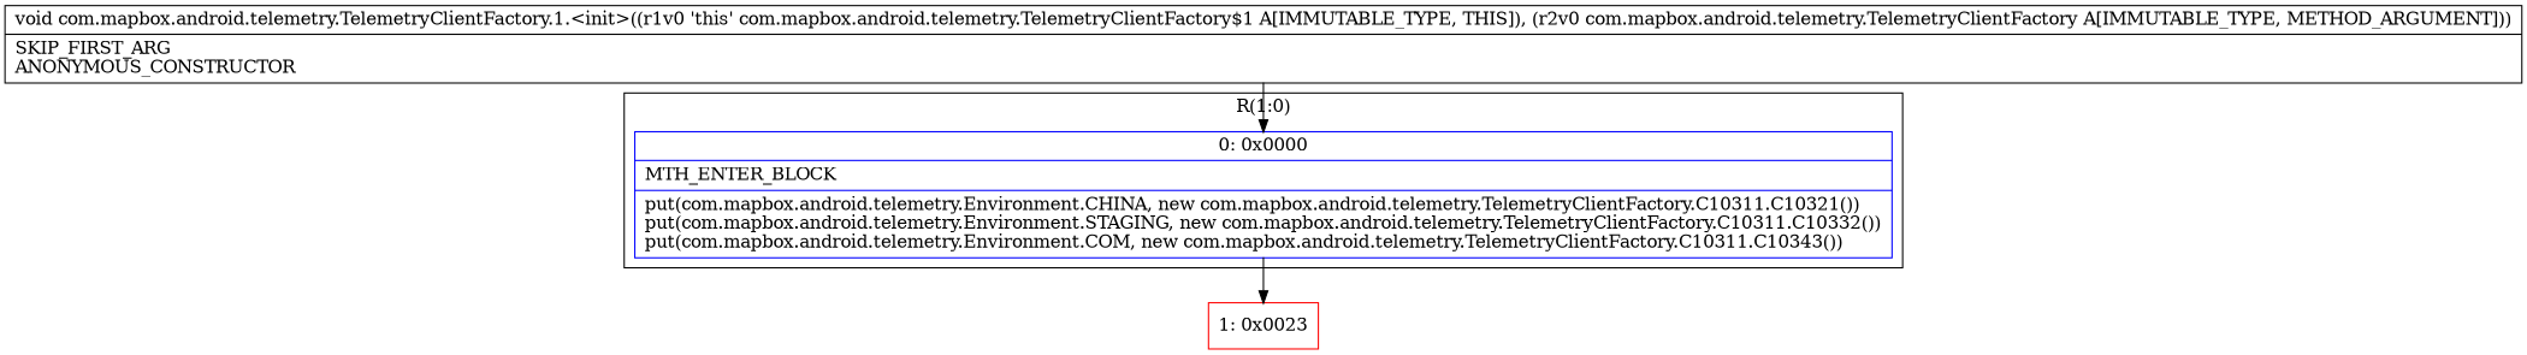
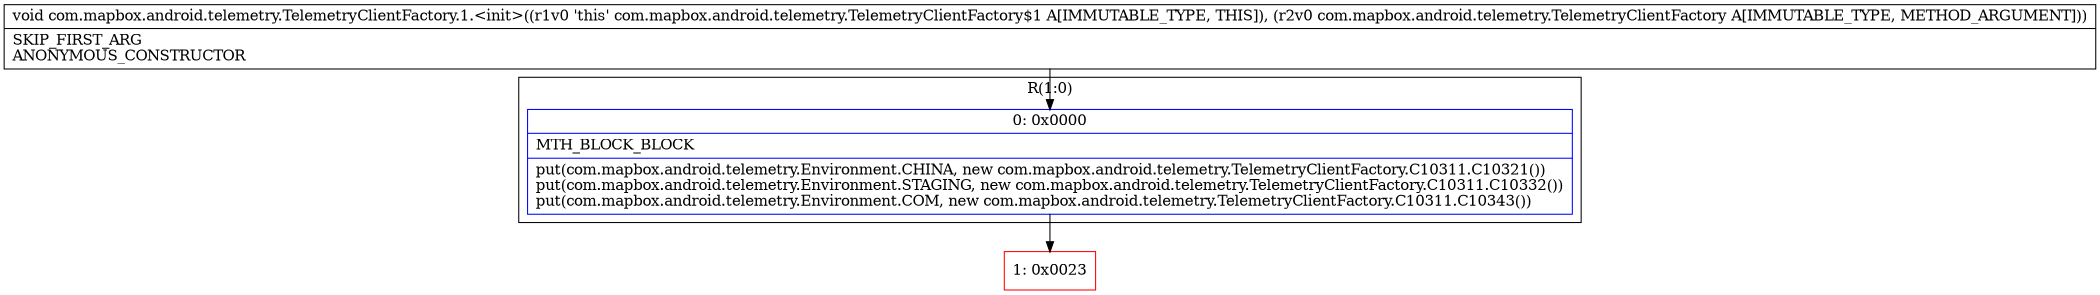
  digraph {
    node [shape=record]
-   n1 [color=blue label="{0\:\ 0x0000|MTH_ENTER_BLOCK\l|put(com.mapbox.android.telemetry.Environment.CHINA, new com.mapbox.android.telemetry.TelemetryClientFactory.C10311.C10321())\lput(com.mapbox.android.telemetry.Environment.STAGING, new com.mapbox.android.telemetry.TelemetryClientFactory.C10311.C10332())\lput(com.mapbox.android.telemetry.Environment.COM, new com.mapbox.android.telemetry.TelemetryClientFactory.C10311.C10343())\l}"]
+   n1 [color=blue label="{0\:\ 0x0000|MTH_BLOCK_BLOCK\l|put(com.mapbox.android.telemetry.Environment.CHINA, new com.mapbox.android.telemetry.TelemetryClientFactory.C10311.C10321())\lput(com.mapbox.android.telemetry.Environment.STAGING, new com.mapbox.android.telemetry.TelemetryClientFactory.C10311.C10332())\lput(com.mapbox.android.telemetry.Environment.COM, new com.mapbox.android.telemetry.TelemetryClientFactory.C10311.C10343())\l}"]
    n2 [color=red label="{1\:\ 0x0023}"]
    n3 [label="{void com.mapbox.android.telemetry.TelemetryClientFactory.1.\<init\>((r1v0 'this' com.mapbox.android.telemetry.TelemetryClientFactory$1 A[IMMUTABLE_TYPE, THIS]), (r2v0 com.mapbox.android.telemetry.TelemetryClientFactory A[IMMUTABLE_TYPE, METHOD_ARGUMENT]))  | SKIP_FIRST_ARG\lANONYMOUS_CONSTRUCTOR\l}"]
    subgraph cluster_1 {
      label="R(1:0)"
      n1
    }
    n1 -> n2
    n3 -> n1
  }
